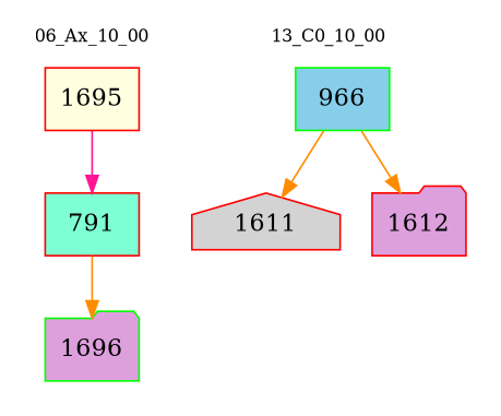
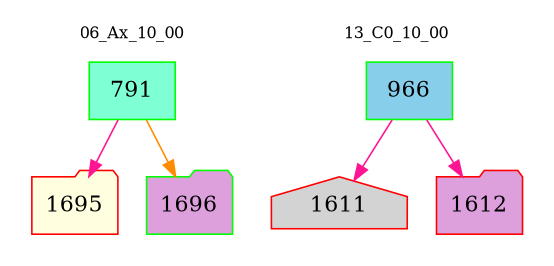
  digraph {
    node [color=green fillcolor=plum shape=folder style=filled]
    edge [color=deeppink]
-   n1 [color=red fillcolor=aquamarine label=791 shape=box]
-   n2 [color=red fillcolor=lightyellow label=1695 shape=box]
+   n1 [fillcolor=aquamarine label=791 shape=box]
+   n2 [color=red fillcolor=lightyellow label=1695]
    n3 [label=1696]
    n4 [fillcolor=skyblue label=966 shape=box]
    n5 [color=red fillcolor=lightgrey label=1611 shape=house]
    n6 [color=red label=1612]
    subgraph cluster_1 {
      color=white
      fontsize=10
      label="06_Ax_10_00"
      n1
      n2
      n3
    }
    subgraph cluster_2 {
      color=white
      fontsize=10
      label="13_C0_10_00"
      n4
      n5
      n6
    }
-   n2 -> n1
+   n1 -> n2
    n1 -> n3 [color=darkorange]
-   n4 -> n5 [color=darkorange]
-   n4 -> n6 [color=darkorange]
+   n4 -> n5
+   n4 -> n6
  }
